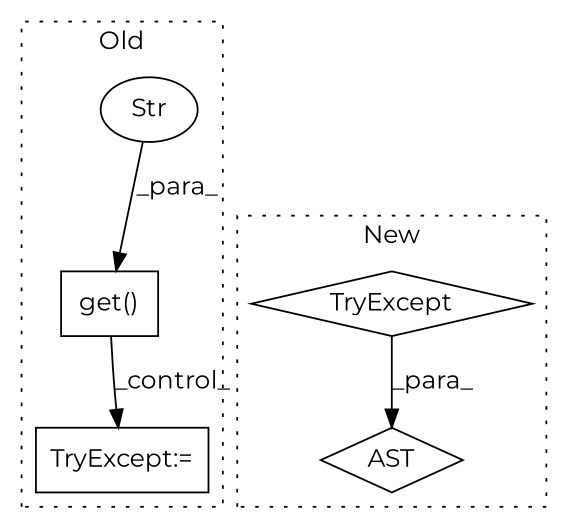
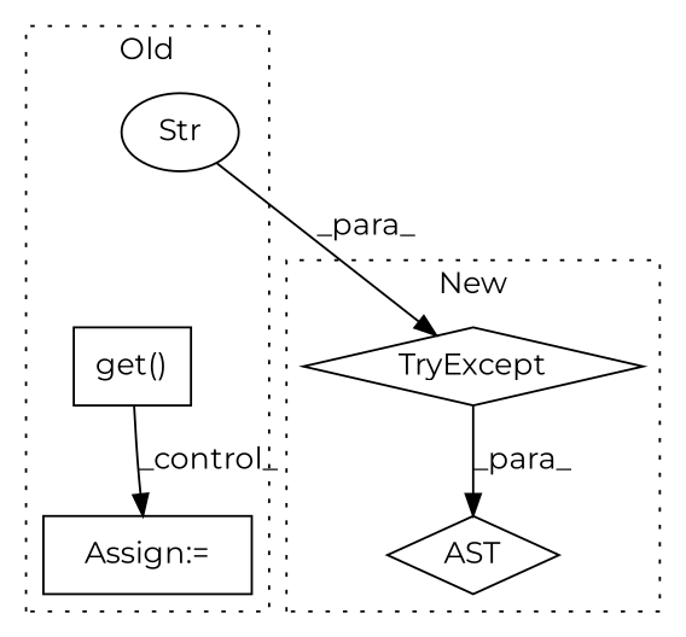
  digraph {
    fontname=Montserrat
    node [fontname=Montserrat shape=box]
    edge [fontname=Montserrat]
    n1 [a=75 l="21,1" label="get()" s="5737,5767"]
-   n2 [a=68 l=3 label="TryExcept:=" s=6961]
+   n2 [a=68 l=3 label="Assign:=" s=6961]
    n3 [a=66 l=9 label=Str s=5758 shape=ellipse]
    n4 [a=71 l=17 label=TryExcept s=5258 shape=diamond]
    n5 [a=2 l="7,0" label=AST s="5396,0" shape=diamond]
    subgraph cluster_1 {
      label=Old
      style=dotted
      n1
      n2
      n3
    }
    subgraph cluster_2 {
      label=New
      style=dotted
      n4
      n5
    }
    n1 -> n2 [label=_control_]
-   n3 -> n1 [label=_para_]
+   n3 -> n4 [label=_para_]
    n4 -> n5 [label=_para_]
  }
